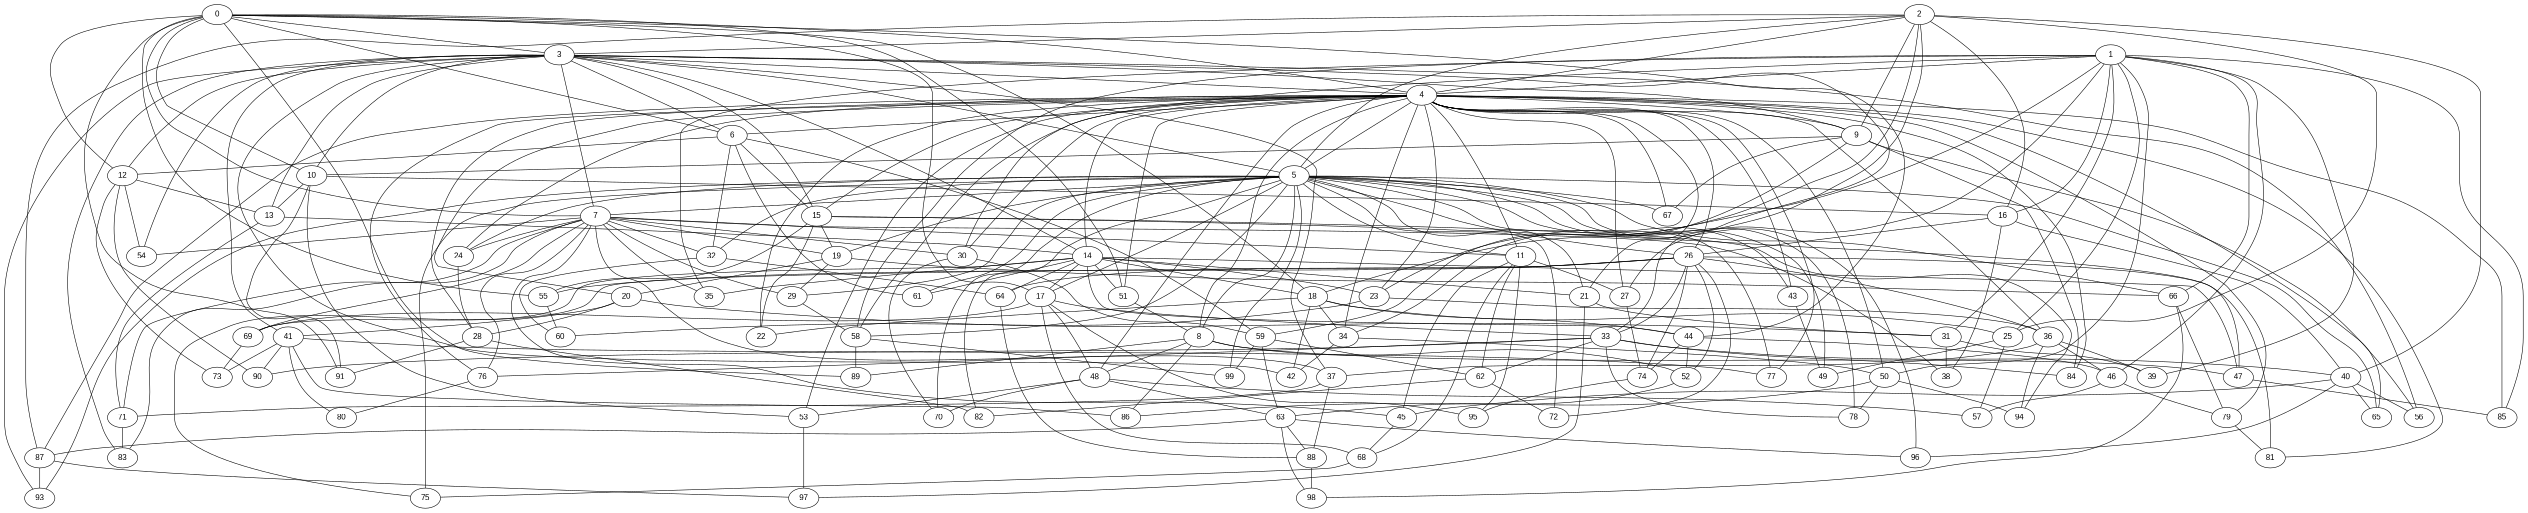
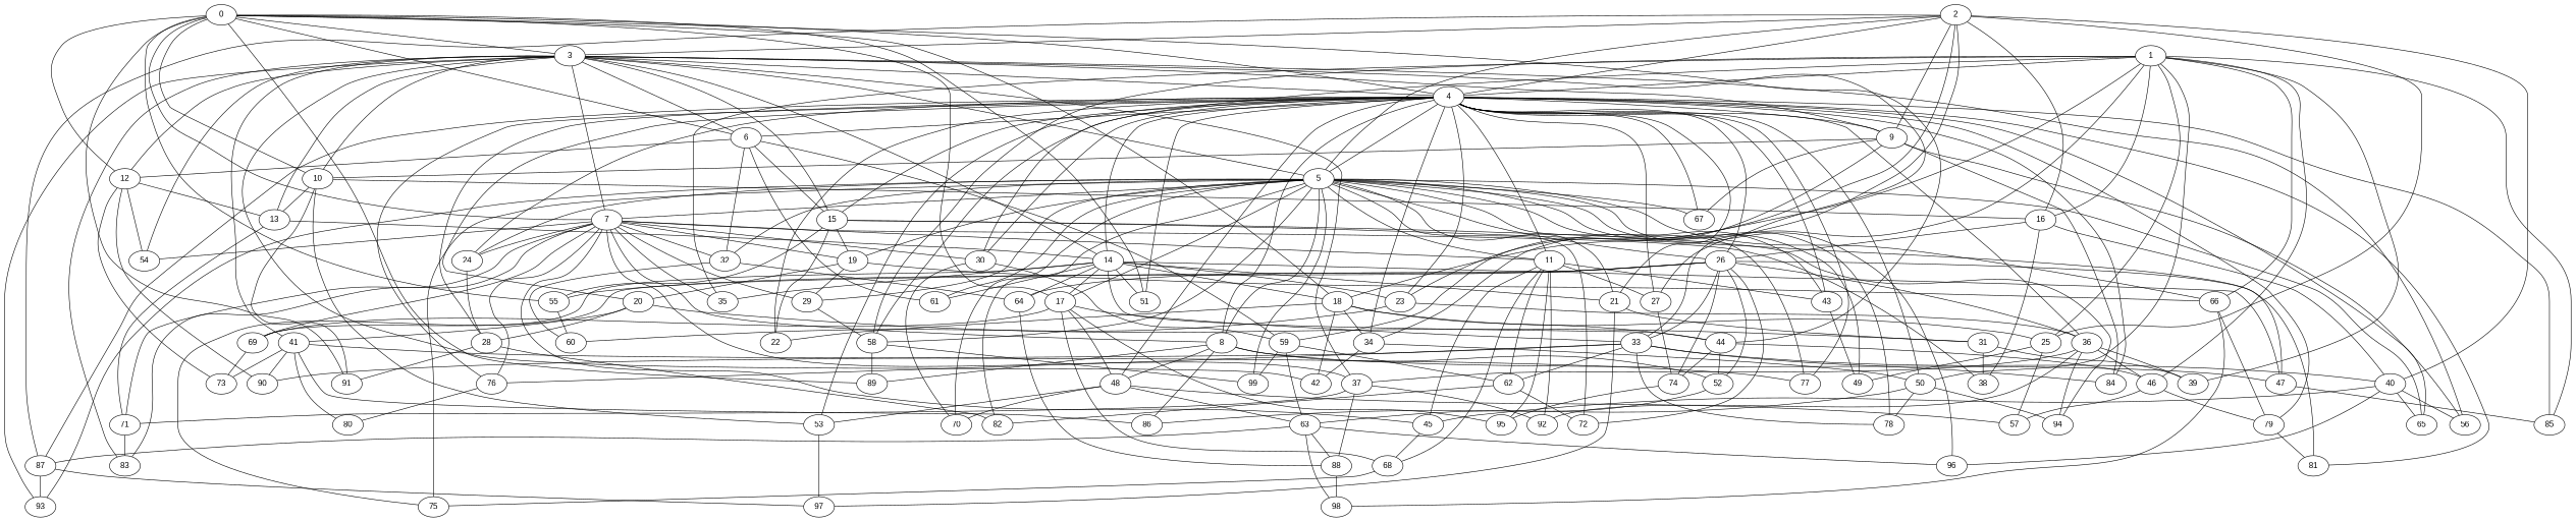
  strict graph {
    fontname="Liberation Sans"
    node [fontname="Liberation Sans"]
    edge [fontname="Liberation Sans" is_available=True prob=1.0]
    0
    3
    4
    6
    7
    10
    12
    17
    18
    44
    51
    55
    89
    91
    5
    9
    13
    14
    15
    33
    37
    41
    42
    54
    56
    83
    93
    27
    30
    50
    58
    85
    23
    34
    87
    8
    11
    20
    21
    22
    24
    26
    28
    36
    43
    48
    53
    65
    67
    76
    77
    79
    81
    84
    32
    61
    59
    35
    19
    29
    38
    45
    69
    71
    16
    73
    90
    68
    95
    25
    46
    52
    74
    60
    1
    31
    39
    66
    40
    49
    57
    70
    78
    86
    94
    99
    98
    2
    72
    75
    82
    96
    97
    47
    64
    62
+   92
    88
    80
    63
    0 -- 3 [prob=0.855569224045]
    0 -- 4
    0 -- 6 [prob=0.892589303358]
    0 -- 7 [prob=0.579845194925]
    0 -- 10
    0 -- 12 [prob=0.592056237005]
    0 -- 17
    0 -- 18 [prob=0.383919971535]
    0 -- 44 [prob=0.500161669221]
    0 -- 51 [prob=0.555783308813]
    0 -- 55 [prob=0.716469638923]
    0 -- 89 [prob=0.583680630748]
    0 -- 91 [prob=0.037872924043]
    3 -- 4 [prob=0.403932939519]
    3 -- 6
    3 -- 7 [prob=0.649382258213]
    3 -- 10 [prob=0.369995880316]
    3 -- 12 [prob=0.127330789652]
    3 -- 5 [prob=0.388291638705]
    3 -- 9 [prob=0.552852603384]
    3 -- 13 [prob=0.0949908366519]
    3 -- 14 [prob=0.824019677593]
    3 -- 15
    3 -- 33
    3 -- 37 [prob=0.806491394555]
    3 -- 41
    3 -- 42 [prob=0.34527080177]
    3 -- 54 [prob=0.217112240693]
    3 -- 56 [prob=0.714458496471]
    3 -- 83
    3 -- 93
    4 -- 6 [prob=0.871673757162]
    4 -- 51
    4 -- 5 [prob=0.0216139142665]
    4 -- 9 [prob=0.787579483242]
    4 -- 14 [prob=0.0667144568612]
    4 -- 15 [prob=0.145127722357]
    4 -- 27 [prob=0.752564111704]
    4 -- 30
    4 -- 50 [prob=0.160432033711]
    4 -- 58 [prob=0.75638600221]
    4 -- 85 [prob=0.352243748051]
    4 -- 23 [prob=0.157371090037]
    4 -- 34 [prob=0.387992191222]
    4 -- 87 [prob=0.918394637812]
    4 -- 8 [prob=0.802712278833]
    4 -- 11 [prob=0.518443279359]
    4 -- 20 [prob=0.484395777174]
    4 -- 21 [prob=0.765156988524]
    4 -- 22 [prob=0.127021770857]
    4 -- 24 [prob=0.61626808264]
    4 -- 26 [prob=0.234765049987]
    4 -- 28
    4 -- 36 [prob=0.757023926392]
    4 -- 43
    4 -- 48 [prob=0.0312227081819]
    4 -- 53 [prob=0.215967845884]
    4 -- 65 [prob=0.516919600901]
    4 -- 67
    4 -- 76 [prob=0.669530041835]
    4 -- 77 [prob=0.903562183852]
    4 -- 79 [prob=0.946943527034]
    4 -- 81 [prob=0.81713890329]
    4 -- 84 [prob=0.0225273573676]
    6 -- 12
    6 -- 15 [prob=0.257843709812]
    6 -- 32 [prob=0.617711629725]
    6 -- 61 [prob=0.481380533173]
    6 -- 59 [prob=0.751335059358]
    7 -- 37 [prob=0.431349399049]
    7 -- 54
    7 -- 83 [prob=0.493125481998]
    7 -- 30 [prob=0.141703227179]
-   51 -- 8
+   7 -- 8
    7 -- 11 [prob=0.145456874164]
    7 -- 24 [prob=0.535662758631]
    7 -- 76 [prob=0.534299639935]
    7 -- 32 [prob=0.221608479387]
    7 -- 35 [prob=0.211038176087]
    7 -- 19 [prob=0.768968896111]
    7 -- 29 [prob=0.855722871168]
    7 -- 38
    7 -- 45 [prob=0.746124695064]
    7 -- 69 [prob=0.487711066072]
    7 -- 71 [prob=0.0151475090721]
    10 -- 91 [prob=0.480259916873]
    10 -- 13
    10 -- 53 [prob=0.869739199314]
    10 -- 16 [prob=0.159361457266]
    12 -- 13
    12 -- 54 [prob=0.441030740856]
    12 -- 73
    12 -- 90 [prob=0.525853413637]
    17 -- 33 [prob=0.142072709842]
    17 -- 48 [prob=0.383672634042]
    17 -- 69
    17 -- 68 [prob=0.603393816597]
    17 -- 95
    18 -- 44 [prob=0.356828484649]
    18 -- 42
    18 -- 34 [prob=0.231876480932]
    18 -- 22 [prob=0.342866505269]
    18 -- 25 [prob=0.884477863359]
    44 -- 46 [prob=0.162930836026]
    44 -- 52
    44 -- 74 [prob=0.922206068515]
    55 -- 60
    5 -- 7 [prob=0.256863216111]
    5 -- 17
    5 -- 93 [prob=0.396750057533]
    5 -- 58 [prob=0.349096877313]
    5 -- 8
    5 -- 11 [prob=0.71369180558]
    5 -- 21 [prob=0.572424295648]
    5 -- 24 [prob=0.835945572746]
    5 -- 26 [prob=0.737696558682]
    5 -- 43
    5 -- 65 [prob=0.117091734043]
    5 -- 67 [prob=0.745669369003]
    5 -- 77 [prob=0.357221097897]
    5 -- 32 [prob=0.937731890454]
    5 -- 61 [prob=0.721811663388]
    5 -- 19 [prob=0.902123302163]
    5 -- 29 [prob=0.889649800696]
    5 -- 66
    5 -- 49 [prob=0.77329106341]
    5 -- 70 [prob=0.279475052762]
    5 -- 78 [prob=0.930290673191]
    5 -- 99 [prob=0.718233418568]
    5 -- 72
    5 -- 75 [prob=0.832319162378]
    5 -- 82 [prob=0.130714149144]
    5 -- 96 [prob=0.936026829821]
    9 -- 10 [prob=0.438582156265]
    9 -- 56 [prob=0.199469051762]
    9 -- 67 [prob=0.749530572382]
    9 -- 84
    9 -- 59 [prob=0.343966926492]
    13 -- 14
    13 -- 71
    14 -- 17
    14 -- 18 [prob=0.236965438349]
    14 -- 44 [prob=0.729680825235]
    14 -- 51 [prob=0.0452275855889]
    14 -- 23 [prob=0.326086741559]
    14 -- 21
    14 -- 61
    14 -- 35 [prob=0.179860743194]
    14 -- 75 [prob=0.00387105309211]
    14 -- 47 [prob=0.766562076963]
    14 -- 64 [prob=0.86760870903]
    15 -- 55 [prob=0.420970388971]
    15 -- 22
    15 -- 19 [prob=0.808439491551]
    15 -- 94 [prob=0.577507160722]
    15 -- 47 [prob=0.437626341172]
    33 -- 76 [prob=0.620881044368]
    33 -- 84 [prob=0.817811993308]
    33 -- 90 [prob=0.712617669127]
    33 -- 40 [prob=0.211326475822]
    33 -- 78 [prob=0.576210838079]
    33 -- 62
    37 -- 71 [prob=0.44079328732]
+   37 -- 92 [prob=0.710631526068]
    37 -- 88
    41 -- 77
    41 -- 73 [prob=0.505486916642]
    41 -- 90 [prob=0.759440885157]
    41 -- 86
    41 -- 80
    27 -- 74 [prob=0.199463134205]
    30 -- 59 [prob=0.3255566306]
    30 -- 70
    50 -- 78 [prob=0.692855884057]
    50 -- 86 [prob=0.459251994106]
    50 -- 94 [prob=0.0751537597227]
    58 -- 89 [prob=0.177206034975]
    58 -- 99 [prob=0.788776128167]
    23 -- 36 [prob=0.962190303489]
    23 -- 60 [prob=0.433391428798]
    34 -- 42 [prob=0.315535420076]
    34 -- 50
    87 -- 93
    87 -- 97
    8 -- 89 [prob=0.10582304906]
    8 -- 48 [prob=0.82034607298]
    8 -- 52 [prob=0.0960626108565]
    8 -- 86 [prob=0.110994489709]
    8 -- 47 [prob=0.188917145111]
    11 -- 27 [prob=0.231745042352]
+   11 -- 43 [prob=0.19277172814]
    11 -- 45 [prob=0.838751971721]
    11 -- 68 [prob=0.416669265313]
    11 -- 95 [prob=0.284840069131]
    11 -- 62 [prob=0.945719478261]
+   11 -- 92 [prob=0.668076555247]
    20 -- 41
    20 -- 28 [prob=0.409377112419]
    20 -- 31
    21 -- 31 [prob=0.117222239693]
    21 -- 97 [prob=0.495750977157]
    24 -- 28
    26 -- 55 [prob=0.261189879888]
    26 -- 33 [prob=0.523805724707]
    26 -- 36 [prob=0.441204783247]
    26 -- 81 [prob=0.985161164002]
    26 -- 69 [prob=0.143655646633]
    26 -- 52
    26 -- 74 [prob=0.351239476625]
    26 -- 72 [prob=0.466846820328]
    26 -- 64 [prob=0.507117856755]
    28 -- 91 [prob=0.136646149517]
    28 -- 82 [prob=0.589985285905]
    36 -- 37 [prob=0.214112597498]
    36 -- 46 [prob=0.660947213402]
    36 -- 39
    36 -- 94
+   36 -- 92 [prob=0.761484158461]
    43 -- 49 [prob=0.334208914992]
    48 -- 53 [prob=0.125424441205]
    48 -- 57 [prob=0.760220690396]
    48 -- 70 [prob=0.762382820053]
    48 -- 63
    53 -- 97
    76 -- 80 [prob=0.891159101374]
    79 -- 81
    32 -- 60
    32 -- 64 [prob=0.763501077168]
    59 -- 99
    59 -- 62
    59 -- 63
    19 -- 20 [prob=0.0227473974936]
    19 -- 29 [prob=0.66189336233]
    19 -- 66
    29 -- 58
    45 -- 68
    69 -- 73 [prob=0.29427395933]
    71 -- 83 [prob=0.683554391215]
    16 -- 26 [prob=0.921431120684]
    16 -- 38
    16 -- 40 [prob=0.0425425701774]
    68 -- 75 [prob=0.592436538932]
    25 -- 49
    25 -- 57
    46 -- 79 [prob=0.117697812901]
    46 -- 57 [prob=0.368124363606]
    52 -- 63 [prob=0.852837247169]
    74 -- 95 [prob=0.414595911526]
    1 -- 4 [prob=0.804883285439]
    1 -- 18
    1 -- 27 [prob=0.656869941671]
    1 -- 30 [prob=0.541963461403]
    1 -- 50 [prob=0.638955066081]
    1 -- 58
    1 -- 85 [prob=0.20114761492]
    1 -- 35 [prob=0.991785389757]
    1 -- 16
    1 -- 25 [prob=0.849131584648]
    1 -- 46 [prob=0.489080391789]
-   1 -- 31 [prob=0.5259901676]
    1 -- 39 [prob=0.148582084928]
    1 -- 66
    31 -- 38 [prob=0.361897922366]
    31 -- 39
    66 -- 79
    66 -- 98 [prob=0.335201912104]
    40 -- 56 [prob=0.110472737729]
    40 -- 65 [prob=0.518834052052]
    40 -- 45 [prob=0.687467564184]
    40 -- 96 [prob=0.403006808838]
    2 -- 3
    2 -- 4
    2 -- 5 [prob=0.0699744991171]
    2 -- 9
    2 -- 23 [prob=0.674500964751]
    2 -- 34 [prob=0.789393770134]
    2 -- 87
    2 -- 16 [prob=0.582101619418]
    2 -- 25 [prob=0.146564235043]
    2 -- 40
    47 -- 85 [prob=0.063572190693]
    64 -- 88 [prob=0.914753602142]
    62 -- 72 [prob=0.718312570052]
    62 -- 82
    88 -- 98 [prob=0.623952773032]
    63 -- 87 [prob=0.91183610872]
    63 -- 98 [prob=0.806605670261]
    63 -- 96 [prob=0.450358394998]
    63 -- 88 [prob=0.252872025569]
  }
